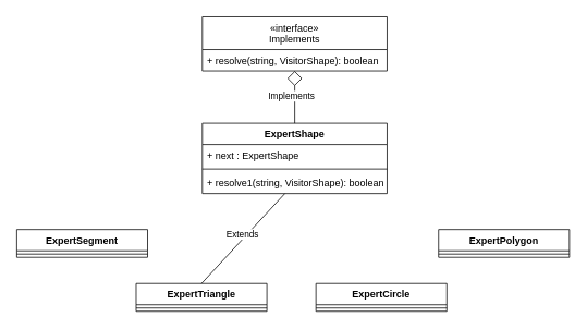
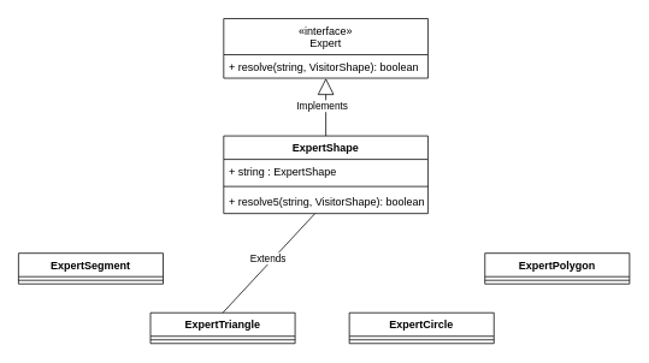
  <mxCell id="0" />
  <mxCell id="1" parent="0" />
  <mxCell id="2" value="ExpertShape" style="swimlane;fontStyle=1;align=center;verticalAlign=top;childLayout=stackLayout;horizontal=1;startSize=26;horizontalStack=0;resizeParent=1;resizeParentMax=0;resizeLast=0;collapsible=1;marginBottom=0;" vertex="1" parent="1"><mxGeometry x="247" y="150" width="226" height="86" as="geometry" /></mxCell>
- <mxCell id="3" value="+ next : ExpertShape" style="text;strokeColor=none;fillColor=none;align=left;verticalAlign=top;spacingLeft=4;spacingRight=4;overflow=hidden;rotatable=0;points=[[0,0.5],[1,0.5]];portConstraint=eastwest;" vertex="1" parent="2"><mxGeometry y="26" width="226" height="26" as="geometry" /></mxCell>
+ <mxCell id="3" value="+ string : ExpertShape" style="text;strokeColor=none;fillColor=none;align=left;verticalAlign=top;spacingLeft=4;spacingRight=4;overflow=hidden;rotatable=0;points=[[0,0.5],[1,0.5]];portConstraint=eastwest;" vertex="1" parent="2"><mxGeometry y="26" width="226" height="26" as="geometry" /></mxCell>
  <mxCell id="4" value="" style="line;strokeWidth=1;fillColor=none;align=left;verticalAlign=middle;spacingTop=-1;spacingLeft=3;spacingRight=3;rotatable=0;labelPosition=right;points=[];portConstraint=eastwest;" vertex="1" parent="2"><mxGeometry y="52" width="226" height="8" as="geometry" /></mxCell>
- <mxCell id="5" value="+ resolve1(string, VisitorShape): boolean" style="text;strokeColor=none;fillColor=none;align=left;verticalAlign=top;spacingLeft=4;spacingRight=4;overflow=hidden;rotatable=0;points=[[0,0.5],[1,0.5]];portConstraint=eastwest;" vertex="1" parent="2"><mxGeometry y="60" width="226" height="26" as="geometry" /></mxCell>
- <mxCell id="6" value="&#10;«interface»&#10;Implements&#10;" style="swimlane;fontStyle=0;childLayout=stackLayout;horizontal=1;startSize=40;fillColor=none;horizontalStack=0;resizeParent=1;resizeParentMax=0;resizeLast=0;collapsible=1;marginBottom=0;" vertex="1" parent="1"><mxGeometry x="247" y="20" width="226" height="66" as="geometry" /></mxCell>
+ <mxCell id="5" value="+ resolve5(string, VisitorShape): boolean" style="text;strokeColor=none;fillColor=none;align=left;verticalAlign=top;spacingLeft=4;spacingRight=4;overflow=hidden;rotatable=0;points=[[0,0.5],[1,0.5]];portConstraint=eastwest;" vertex="1" parent="2"><mxGeometry y="60" width="226" height="26" as="geometry" /></mxCell>
+ <mxCell id="6" value="&#10;«interface»&#10;Expert&#10;" style="swimlane;fontStyle=0;childLayout=stackLayout;horizontal=1;startSize=40;fillColor=none;horizontalStack=0;resizeParent=1;resizeParentMax=0;resizeLast=0;collapsible=1;marginBottom=0;" vertex="1" parent="1"><mxGeometry x="247" y="20" width="226" height="66" as="geometry" /></mxCell>
  <mxCell id="7" value="+ resolve(string, VisitorShape): boolean" style="text;strokeColor=none;fillColor=none;align=left;verticalAlign=top;spacingLeft=4;spacingRight=4;overflow=hidden;rotatable=0;points=[[0,0.5],[1,0.5]];portConstraint=eastwest;" vertex="1" parent="6"><mxGeometry y="40" width="226" height="26" as="geometry" /></mxCell>
  <mxCell id="8" value="ExpertSegment" style="swimlane;fontStyle=1;align=center;verticalAlign=top;childLayout=stackLayout;horizontal=1;startSize=26;horizontalStack=0;resizeParent=1;resizeParentMax=0;resizeLast=0;collapsible=1;marginBottom=0;" vertex="1" parent="1"><mxGeometry x="20" y="280" width="160" height="34" as="geometry" /></mxCell>
  <mxCell id="9" value="" style="line;strokeWidth=1;fillColor=none;align=left;verticalAlign=middle;spacingTop=-1;spacingLeft=3;spacingRight=3;rotatable=0;labelPosition=right;points=[];portConstraint=eastwest;" vertex="1" parent="8"><mxGeometry y="26" width="160" height="8" as="geometry" /></mxCell>
  <mxCell id="10" value="ExpertTriangle" style="swimlane;fontStyle=1;align=center;verticalAlign=top;childLayout=stackLayout;horizontal=1;startSize=26;horizontalStack=0;resizeParent=1;resizeParentMax=0;resizeLast=0;collapsible=1;marginBottom=0;" vertex="1" parent="1"><mxGeometry x="166" y="346" width="160" height="34" as="geometry" /></mxCell>
  <mxCell id="11" value="" style="line;strokeWidth=1;fillColor=none;align=left;verticalAlign=middle;spacingTop=-1;spacingLeft=3;spacingRight=3;rotatable=0;labelPosition=right;points=[];portConstraint=eastwest;" vertex="1" parent="10"><mxGeometry y="26" width="160" height="8" as="geometry" /></mxCell>
  <mxCell id="12" value="ExpertCircle" style="swimlane;fontStyle=1;align=center;verticalAlign=top;childLayout=stackLayout;horizontal=1;startSize=26;horizontalStack=0;resizeParent=1;resizeParentMax=0;resizeLast=0;collapsible=1;marginBottom=0;" vertex="1" parent="1"><mxGeometry x="386" y="346" width="160" height="34" as="geometry" /></mxCell>
  <mxCell id="13" value="" style="line;strokeWidth=1;fillColor=none;align=left;verticalAlign=middle;spacingTop=-1;spacingLeft=3;spacingRight=3;rotatable=0;labelPosition=right;points=[];portConstraint=eastwest;" vertex="1" parent="12"><mxGeometry y="26" width="160" height="8" as="geometry" /></mxCell>
  <mxCell id="14" value="ExpertPolygon" style="swimlane;fontStyle=1;align=center;verticalAlign=top;childLayout=stackLayout;horizontal=1;startSize=26;horizontalStack=0;resizeParent=1;resizeParentMax=0;resizeLast=0;collapsible=1;marginBottom=0;" vertex="1" parent="1"><mxGeometry x="536" y="280" width="160" height="34" as="geometry" /></mxCell>
  <mxCell id="15" value="" style="line;strokeWidth=1;fillColor=none;align=left;verticalAlign=middle;spacingTop=-1;spacingLeft=3;spacingRight=3;rotatable=0;labelPosition=right;points=[];portConstraint=eastwest;" vertex="1" parent="14"><mxGeometry y="26" width="160" height="8" as="geometry" /></mxCell>
- <mxCell id="16" value="Implements" style="endArrow=diamond;endSize=16;endFill=0;html=1;exitX=0.5;exitY=0;exitDx=0;exitDy=0;" edge="1" parent="1" source="2" target="7"><mxGeometry x="0.036" y="4" width="160" relative="1" as="geometry"><mxPoint x="200" y="370" as="sourcePoint" /><mxPoint x="361" y="90" as="targetPoint" /><mxPoint as="offset" /></mxGeometry></mxCell>
+ <mxCell id="16" value="Implements" style="endArrow=block;endSize=16;endFill=0;html=1;exitX=0.5;exitY=0;exitDx=0;exitDy=0;" edge="1" parent="1" source="2" target="7"><mxGeometry x="0.036" y="4" width="160" relative="1" as="geometry"><mxPoint x="200" y="370" as="sourcePoint" /><mxPoint x="361" y="90" as="targetPoint" /><mxPoint as="offset" /></mxGeometry></mxCell>
  <mxCell id="17" value="Extends" style="endArrow=none;endSize=16;endFill=0;html=1;exitX=0.5;exitY=0;exitDx=0;exitDy=0;" edge="1" parent="1" source="10" target="5"><mxGeometry x="0.036" y="4" width="160" relative="1" as="geometry"><mxPoint x="210" y="380" as="sourcePoint" /><mxPoint x="342.25" y="270" as="targetPoint" /><mxPoint as="offset" /></mxGeometry></mxCell>
